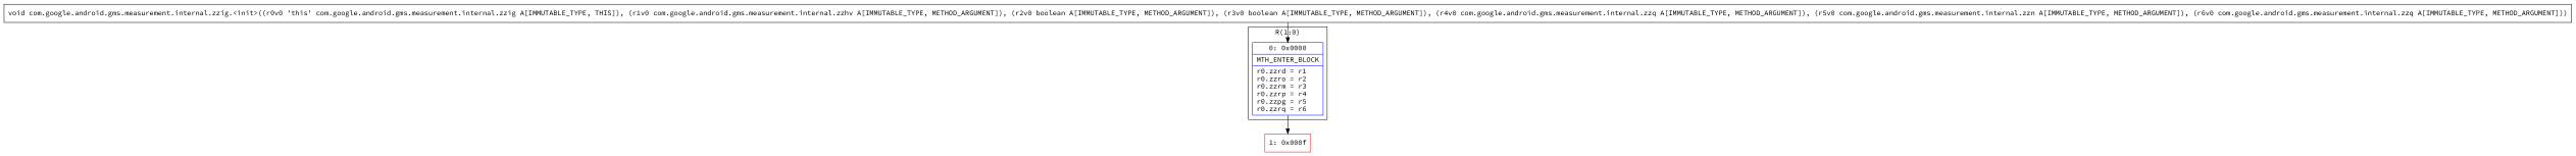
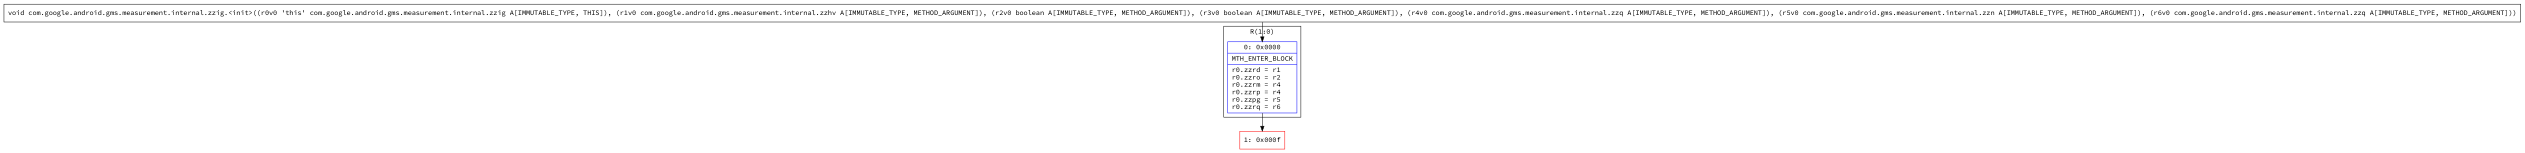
  digraph {
    fontname="Source Code Pro"
    node [shape=record fontname="Source Code Pro"]
    edge [fontname="Source Code Pro"]
-   n1 [color=blue label="{0\:\ 0x0000|MTH_ENTER_BLOCK\l|r0.zzrd = r1\lr0.zzro = r2\lr0.zzrm = r3\lr0.zzrp = r4\lr0.zzpg = r5\lr0.zzrq = r6\l}"]
+   n1 [color=blue label="{0\:\ 0x0000|MTH_ENTER_BLOCK\l|r0.zzrd = r1\lr0.zzro = r2\lr0.zzrm = r4\lr0.zzrp = r4\lr0.zzpg = r5\lr0.zzrq = r6\l}"]
    n2 [color=red label="{1\:\ 0x000f}"]
    n3 [label="{void com.google.android.gms.measurement.internal.zzig.\<init\>((r0v0 'this' com.google.android.gms.measurement.internal.zzig A[IMMUTABLE_TYPE, THIS]), (r1v0 com.google.android.gms.measurement.internal.zzhv A[IMMUTABLE_TYPE, METHOD_ARGUMENT]), (r2v0 boolean A[IMMUTABLE_TYPE, METHOD_ARGUMENT]), (r3v0 boolean A[IMMUTABLE_TYPE, METHOD_ARGUMENT]), (r4v0 com.google.android.gms.measurement.internal.zzq A[IMMUTABLE_TYPE, METHOD_ARGUMENT]), (r5v0 com.google.android.gms.measurement.internal.zzn A[IMMUTABLE_TYPE, METHOD_ARGUMENT]), (r6v0 com.google.android.gms.measurement.internal.zzq A[IMMUTABLE_TYPE, METHOD_ARGUMENT])) }"]
    subgraph cluster_1 {
      label="R(1:0)"
      n1
    }
    n1 -> n2
    n3 -> n1
  }
